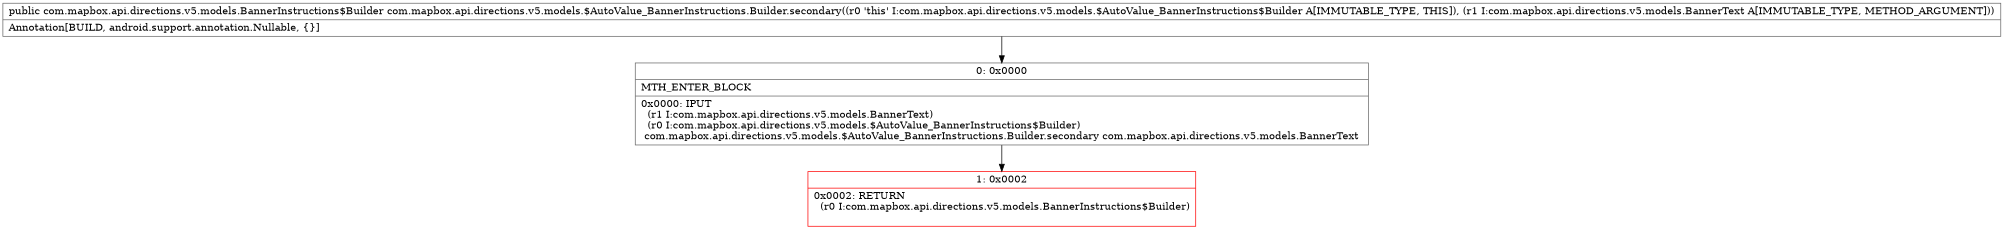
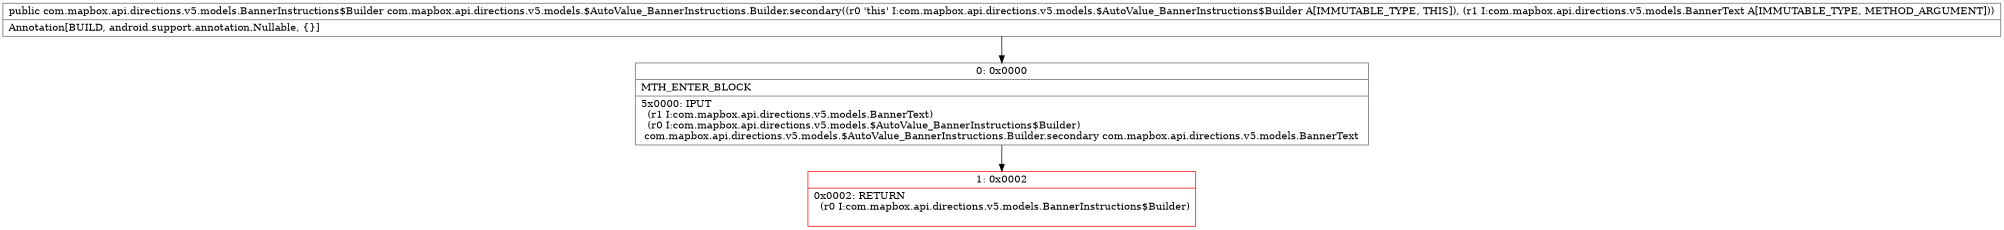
  digraph {
    node [shape=record color=gray40]
-   n1 [label="{0\:\ 0x0000|MTH_ENTER_BLOCK\l|0x0000: IPUT  \l  (r1 I:com.mapbox.api.directions.v5.models.BannerText)\l  (r0 I:com.mapbox.api.directions.v5.models.$AutoValue_BannerInstructions$Builder)\l com.mapbox.api.directions.v5.models.$AutoValue_BannerInstructions.Builder.secondary com.mapbox.api.directions.v5.models.BannerText \l}"]
+   n1 [label="{0\:\ 0x0000|MTH_ENTER_BLOCK\l|5x0000: IPUT  \l  (r1 I:com.mapbox.api.directions.v5.models.BannerText)\l  (r0 I:com.mapbox.api.directions.v5.models.$AutoValue_BannerInstructions$Builder)\l com.mapbox.api.directions.v5.models.$AutoValue_BannerInstructions.Builder.secondary com.mapbox.api.directions.v5.models.BannerText \l}"]
    n2 [label="{1\:\ 0x0002|0x0002: RETURN  \l  (r0 I:com.mapbox.api.directions.v5.models.BannerInstructions$Builder)\l \l}" color=red]
    n3 [label="{public com.mapbox.api.directions.v5.models.BannerInstructions$Builder com.mapbox.api.directions.v5.models.$AutoValue_BannerInstructions.Builder.secondary((r0 'this' I:com.mapbox.api.directions.v5.models.$AutoValue_BannerInstructions$Builder A[IMMUTABLE_TYPE, THIS]), (r1 I:com.mapbox.api.directions.v5.models.BannerText A[IMMUTABLE_TYPE, METHOD_ARGUMENT]))  | Annotation[BUILD, android.support.annotation.Nullable, \{\}]\l}"]
    n1 -> n2
    n3 -> n1
  }
